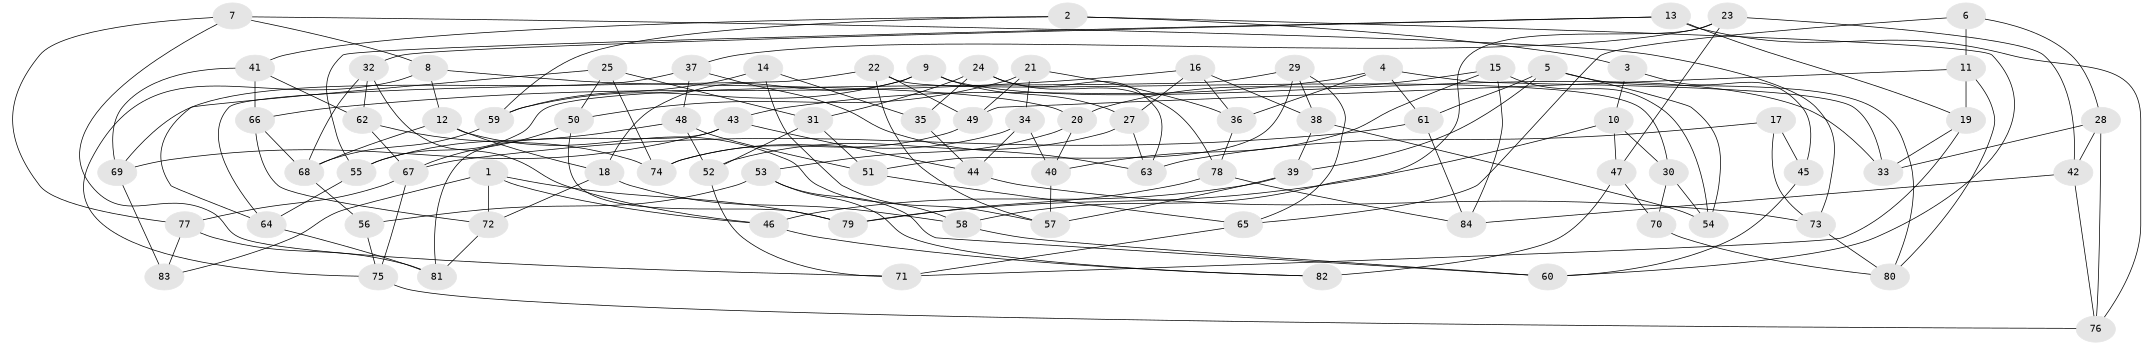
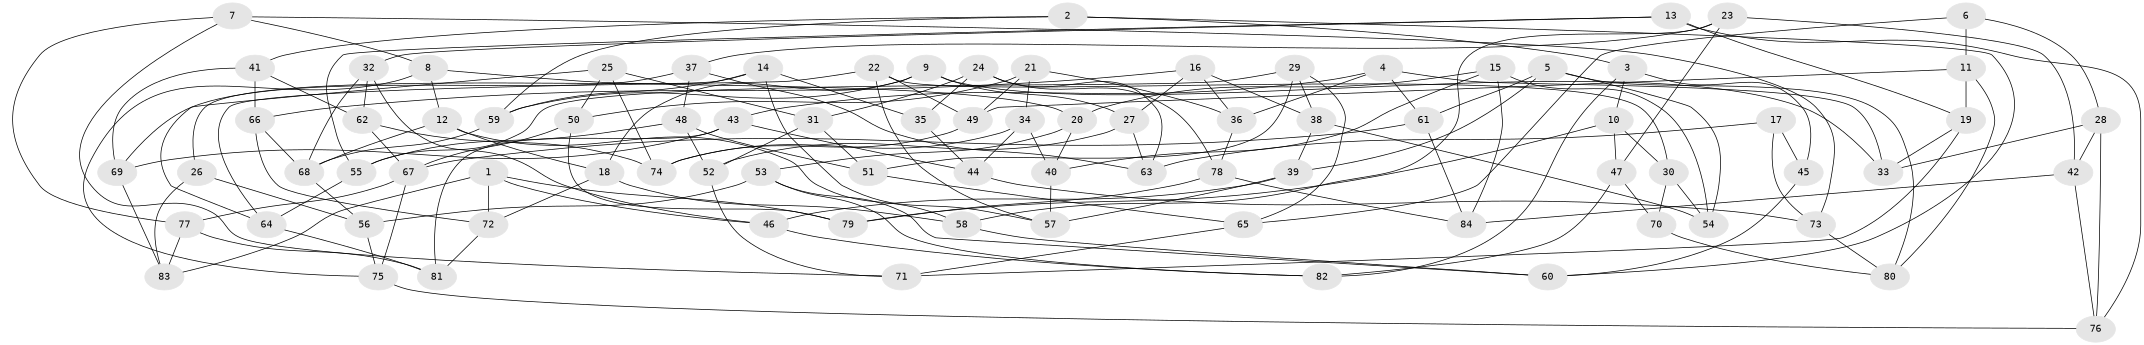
  graph {
    fontname="DejaVu Sans Mono"
    node [color=gray90 fontname="DejaVu Sans Mono" style=filled]
    edge [fontname="DejaVu Sans Mono"]
    1
    46
    72
    79
    83
    82
    81
    2
    3
    41
    59
    60
    10
    45
    66
    62
    69
    68
    30
    47
    4
    33
    36
    43
    61
    78
    44
    84
    67
    5
    39
    54
    80
    57
    6
    11
    28
    65
    19
    49
+   26
    56
    76
    42
    71
    7
    8
    73
    77
    12
    20
    75
    18
    58
    40
    53
    9
    27
    63
    52
    70
    74
    13
    32
    55
    64
    14
    35
    15
    16
    38
    17
    21
    34
    50
    22
    23
    37
    48
    24
    31
    51
    25
    29
    1 -- 46
    1 -- 72
    1 -- 79
    1 -- 83
    46 -- 82
    72 -- 81
    2 -- 3
    2 -- 41
    2 -- 59
    2 -- 60
+   3 -- 82
    3 -- 10
    3 -- 45
    41 -- 66
    41 -- 62
    41 -- 69
    59 -- 68
    10 -- 79
    10 -- 30
    10 -- 47
    45 -- 60
    66 -- 72
    66 -- 68
    62 -- 67
    62 -- 74
    69 -- 83
    68 -- 56
    30 -- 54
    30 -- 70
    47 -- 82
    47 -- 70
    4 -- 33
    4 -- 36
    4 -- 43
    4 -- 61
    36 -- 78
    43 -- 81
    43 -- 69
    43 -- 44
    61 -- 84
    61 -- 67
    78 -- 79
    78 -- 84
    44 -- 73
    67 -- 77
    67 -- 75
    5 -- 61
    5 -- 39
    5 -- 54
    5 -- 80
    39 -- 46
    39 -- 57
    6 -- 11
    6 -- 28
    6 -- 65
    11 -- 80
    11 -- 19
    11 -- 49
    28 -- 33
    28 -- 76
    28 -- 42
    65 -- 71
    19 -- 33
    19 -- 71
    49 -- 74
+   26 -- 83
+   26 -- 56
    56 -- 75
    42 -- 84
    42 -- 76
    7 -- 71
    7 -- 8
    7 -- 73
    7 -- 77
    8 -- 12
    8 -- 20
    8 -- 75
    73 -- 80
    77 -- 83
    77 -- 81
    12 -- 68
    12 -- 18
    12 -- 58
    20 -- 40
    20 -- 53
    75 -- 76
    18 -- 72
    18 -- 58
    58 -- 60
    40 -- 57
    53 -- 82
    53 -- 60
    53 -- 56
    9 -- 59
    9 -- 33
    9 -- 18
    9 -- 27
    27 -- 63
    27 -- 52
    52 -- 71
    70 -- 80
    13 -- 19
    13 -- 76
    13 -- 32
    13 -- 55
    32 -- 46
    32 -- 62
    32 -- 68
    55 -- 64
    64 -- 81
    14 -- 59
    14 -- 57
+   14 -- 26
    14 -- 35
    35 -- 44
    15 -- 84
    15 -- 54
    15 -- 20
    15 -- 40
    16 -- 66
    16 -- 36
    16 -- 27
    16 -- 38
    38 -- 39
    38 -- 54
    17 -- 45
    17 -- 73
    17 -- 63
    21 -- 36
    21 -- 49
    21 -- 34
    21 -- 50
    34 -- 44
    34 -- 40
    34 -- 74
    50 -- 79
    50 -- 67
    22 -- 30
    22 -- 57
    22 -- 49
    22 -- 64
    23 -- 47
    23 -- 42
    23 -- 58
    23 -- 37
    37 -- 69
    37 -- 63
    37 -- 48
    48 -- 52
    48 -- 55
    48 -- 51
    24 -- 78
    24 -- 63
    24 -- 35
    24 -- 31
    31 -- 52
    31 -- 51
    51 -- 65
    25 -- 74
    25 -- 64
    25 -- 50
    25 -- 31
    29 -- 65
    29 -- 55
    29 -- 38
    29 -- 51
  }
